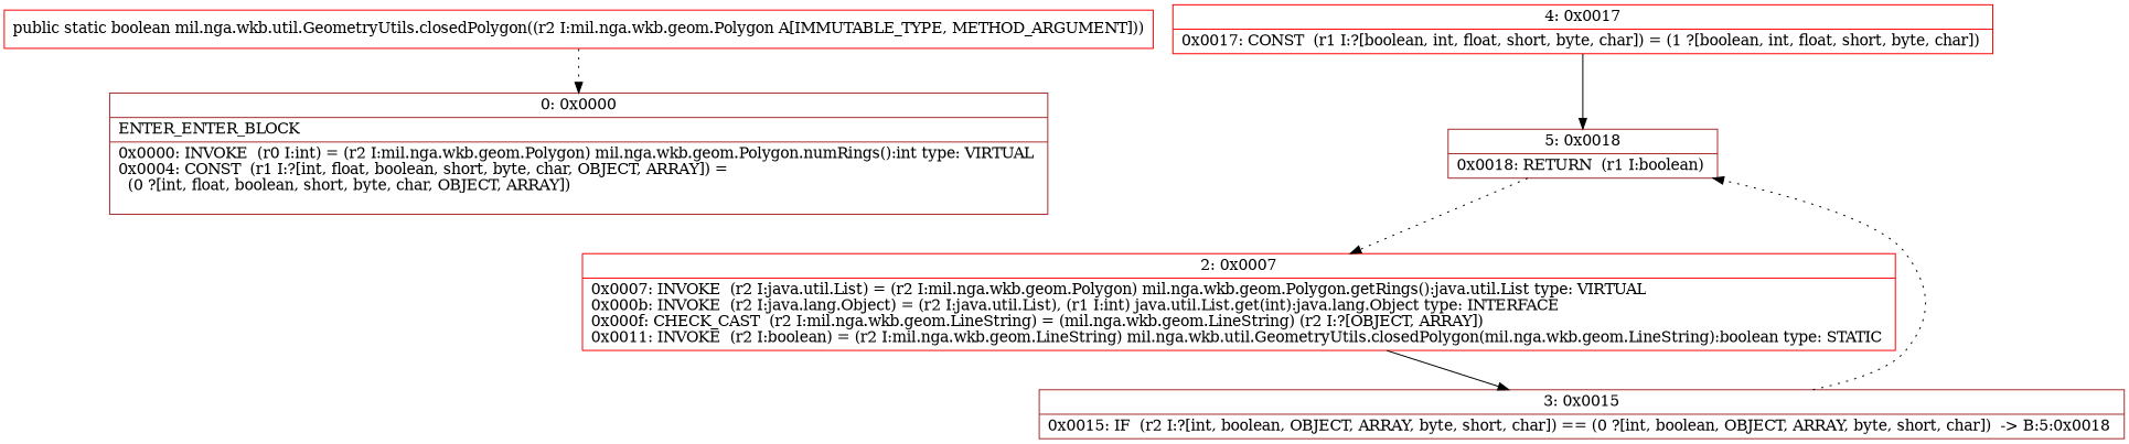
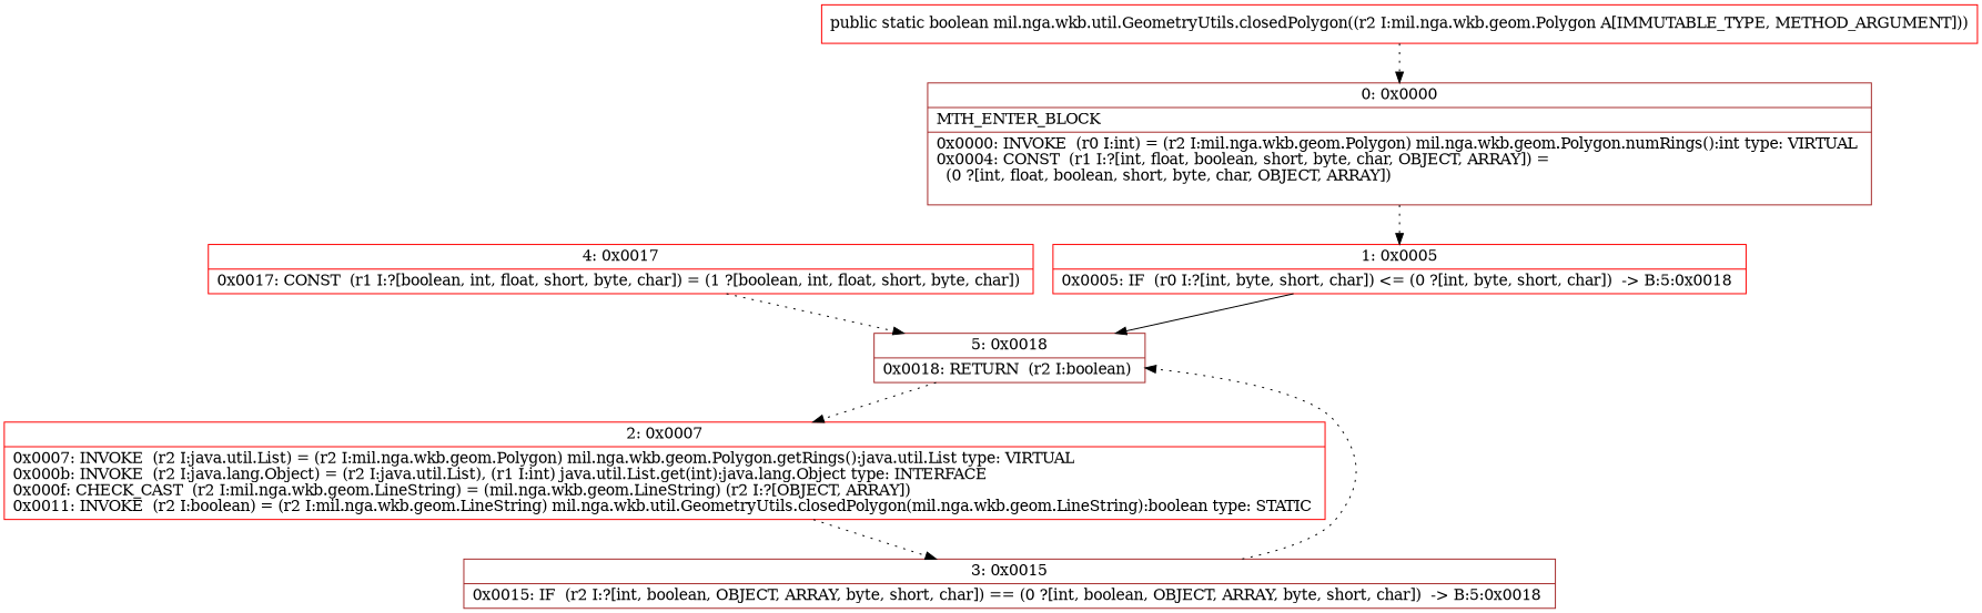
  digraph {
    node [color=red shape=record]
    edge [style=dotted]
-   n1 [color=brown label="{0\:\ 0x0000|ENTER_ENTER_BLOCK\l|0x0000: INVOKE  (r0 I:int) = (r2 I:mil.nga.wkb.geom.Polygon) mil.nga.wkb.geom.Polygon.numRings():int type: VIRTUAL \l0x0004: CONST  (r1 I:?[int, float, boolean, short, byte, char, OBJECT, ARRAY]) = \l  (0 ?[int, float, boolean, short, byte, char, OBJECT, ARRAY])\l \l}"]
-   n3 [color=brown label="{5\:\ 0x0018|0x0018: RETURN  (r1 I:boolean) \l}"]
+   n1 [color=brown label="{0\:\ 0x0000|MTH_ENTER_BLOCK\l|0x0000: INVOKE  (r0 I:int) = (r2 I:mil.nga.wkb.geom.Polygon) mil.nga.wkb.geom.Polygon.numRings():int type: VIRTUAL \l0x0004: CONST  (r1 I:?[int, float, boolean, short, byte, char, OBJECT, ARRAY]) = \l  (0 ?[int, float, boolean, short, byte, char, OBJECT, ARRAY])\l \l}"]
+   n2 [label="{1\:\ 0x0005|0x0005: IF  (r0 I:?[int, byte, short, char]) \<= (0 ?[int, byte, short, char])  \-\> B:5:0x0018 \l}"]
+   n3 [color=brown label="{5\:\ 0x0018|0x0018: RETURN  (r2 I:boolean) \l}"]
    n4 [label="{2\:\ 0x0007|0x0007: INVOKE  (r2 I:java.util.List) = (r2 I:mil.nga.wkb.geom.Polygon) mil.nga.wkb.geom.Polygon.getRings():java.util.List type: VIRTUAL \l0x000b: INVOKE  (r2 I:java.lang.Object) = (r2 I:java.util.List), (r1 I:int) java.util.List.get(int):java.lang.Object type: INTERFACE \l0x000f: CHECK_CAST  (r2 I:mil.nga.wkb.geom.LineString) = (mil.nga.wkb.geom.LineString) (r2 I:?[OBJECT, ARRAY]) \l0x0011: INVOKE  (r2 I:boolean) = (r2 I:mil.nga.wkb.geom.LineString) mil.nga.wkb.util.GeometryUtils.closedPolygon(mil.nga.wkb.geom.LineString):boolean type: STATIC \l}"]
    n5 [color=brown label="{3\:\ 0x0015|0x0015: IF  (r2 I:?[int, boolean, OBJECT, ARRAY, byte, short, char]) == (0 ?[int, boolean, OBJECT, ARRAY, byte, short, char])  \-\> B:5:0x0018 \l}"]
    n6 [label="{4\:\ 0x0017|0x0017: CONST  (r1 I:?[boolean, int, float, short, byte, char]) = (1 ?[boolean, int, float, short, byte, char]) \l}"]
    n7 [label="{public static boolean mil.nga.wkb.util.GeometryUtils.closedPolygon((r2 I:mil.nga.wkb.geom.Polygon A[IMMUTABLE_TYPE, METHOD_ARGUMENT])) }"]
+   n1 -> n2
+   n2 -> n3 [style=solid]
    n3 -> n4
-   n4 -> n5 [style=solid]
+   n4 -> n5
    n5 -> n3
-   n6 -> n3 [style=solid]
+   n6 -> n3
    n7 -> n1
  }
